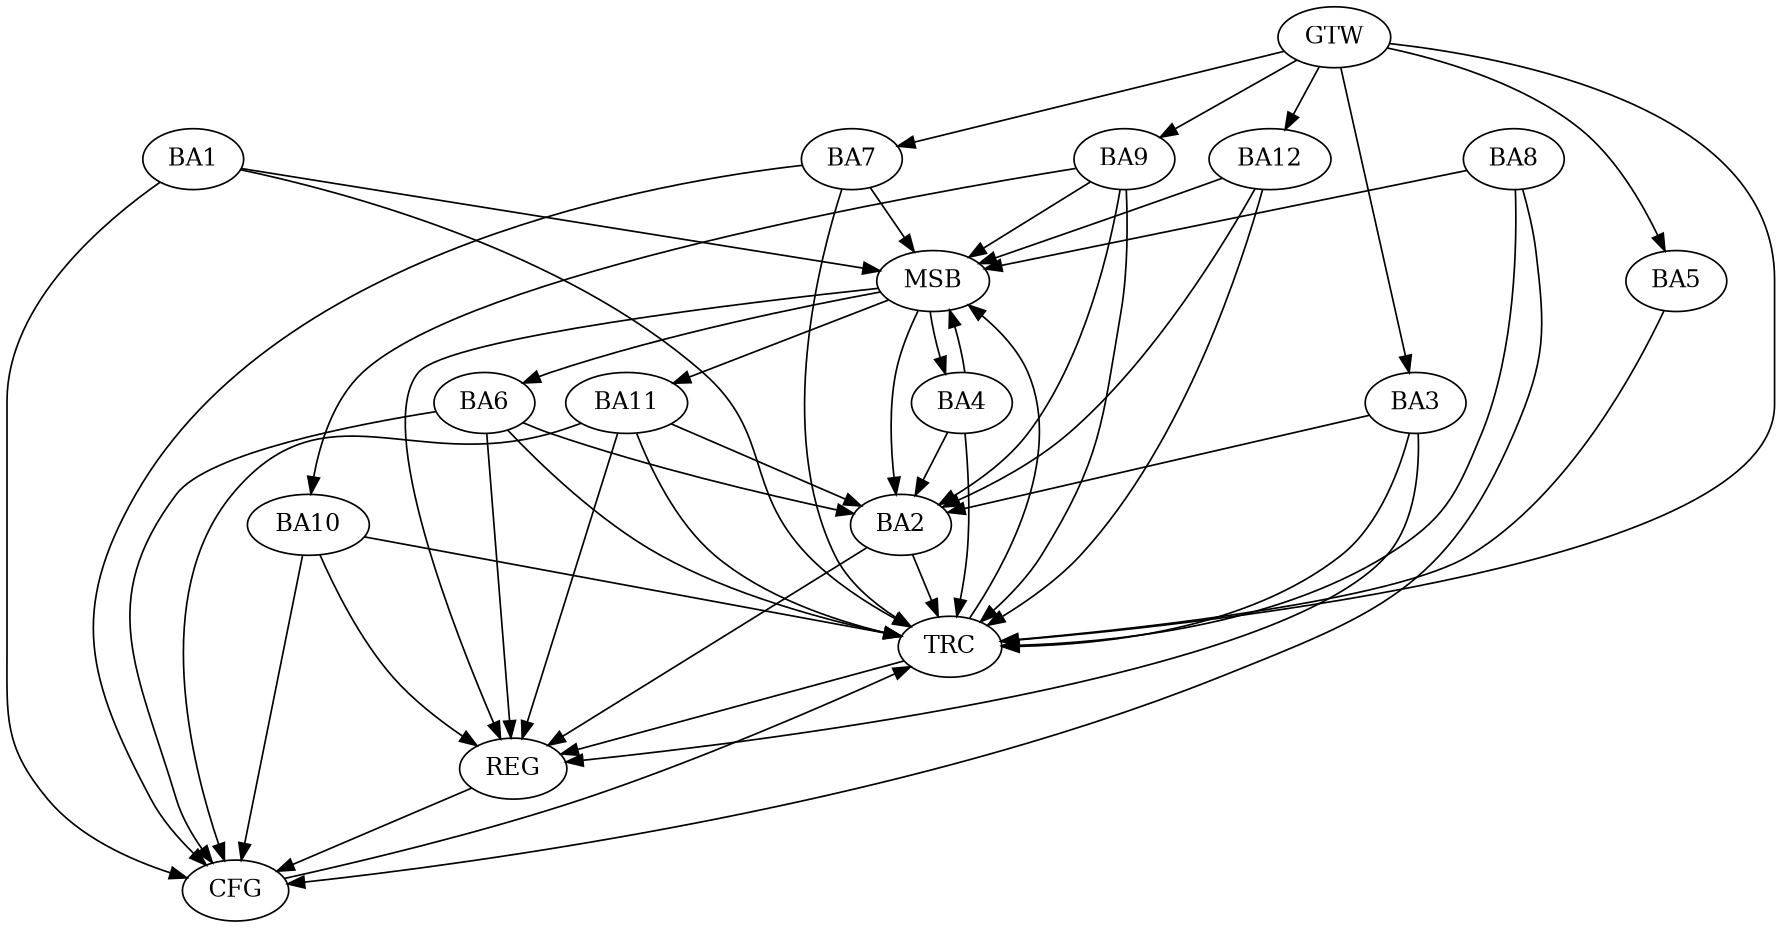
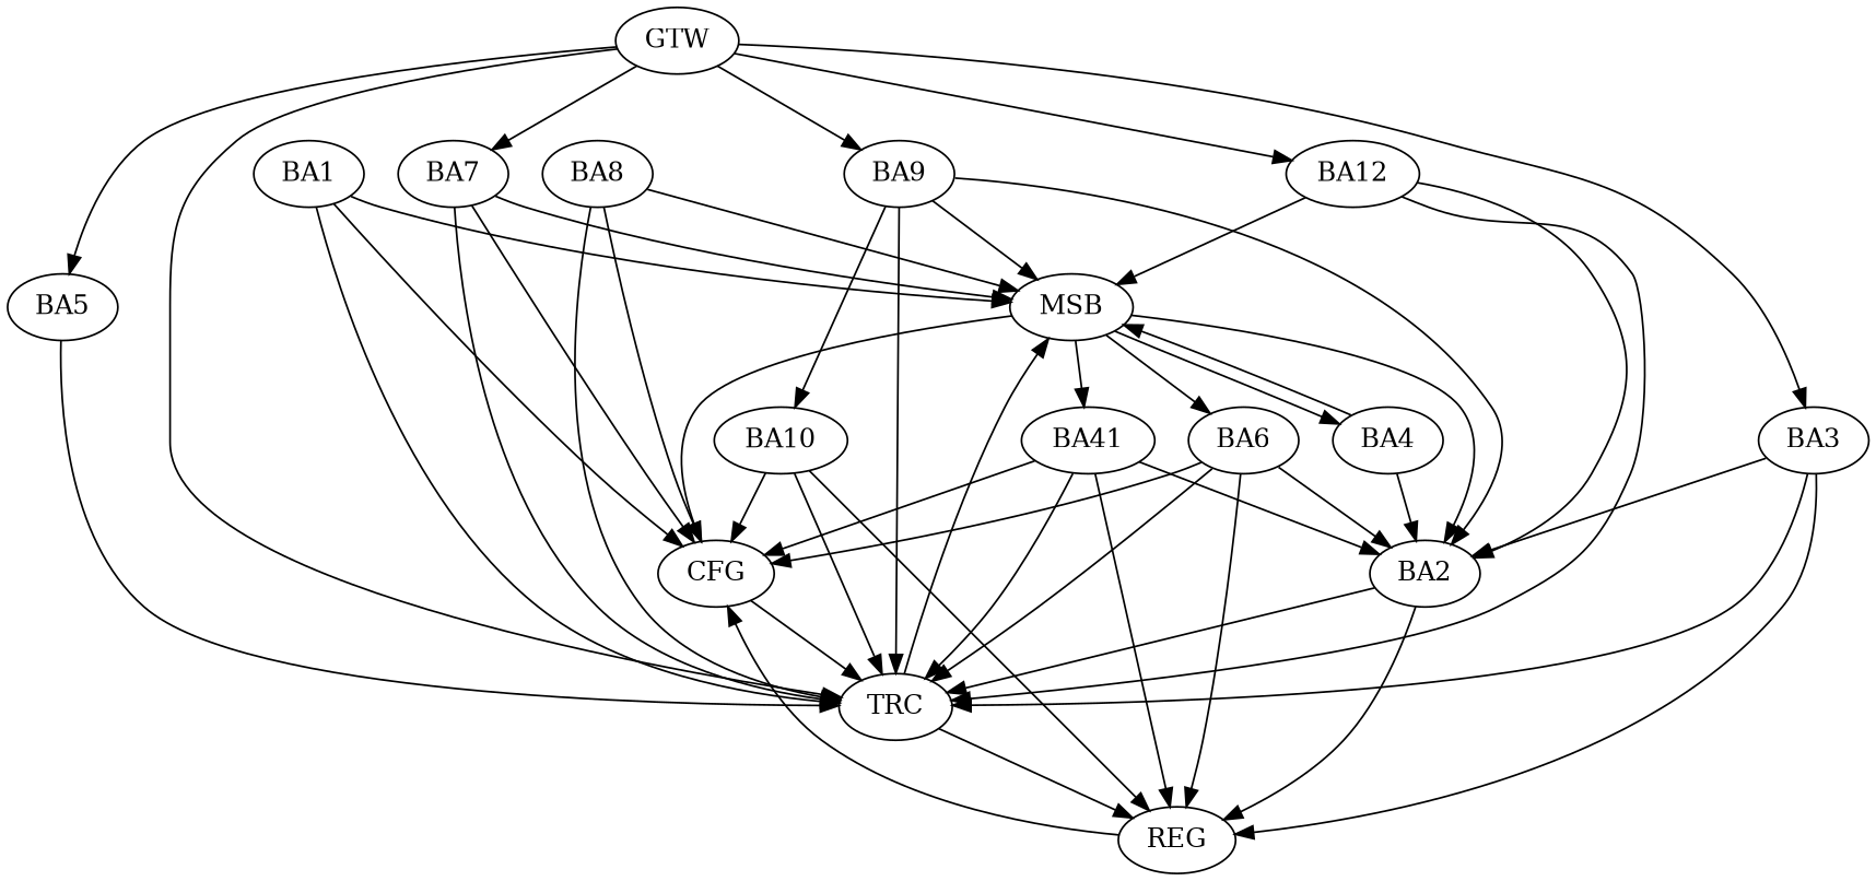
  strict digraph {
    n1 [label=BA1]
    n2 [label=MSB]
    n3 [label=CFG]
    n4 [label=TRC]
    n5 [label=BA2]
    n6 [label=REG]
    n7 [label=BA4]
    n8 [label=BA6]
-   n9 [label=BA11]
+   n9 [label=BA41]
    n10 [label=BA3]
    n11 [label=BA5]
    n12 [label=BA7]
    n13 [label=BA8]
    n14 [label=BA9]
    n15 [label=BA10]
    n16 [label=BA12]
    n17 [label=GTW]
    n1 -> n2
    n1 -> n3
    n1 -> n4
    n2 -> n5
-   n2 -> n6
+   n2 -> n3
    n2 -> n7
    n2 -> n8
    n2 -> n9
    n3 -> n4
    n4 -> n2
    n4 -> n6
    n5 -> n4
    n5 -> n6
    n6 -> n3
    n7 -> n2
-   n7 -> n4
    n7 -> n5
    n8 -> n3
    n8 -> n4
    n8 -> n5
    n8 -> n6
    n9 -> n3
    n9 -> n4
    n9 -> n5
    n9 -> n6
    n10 -> n4
    n10 -> n5
    n10 -> n6
    n11 -> n4
    n12 -> n2
    n12 -> n3
    n12 -> n4
    n13 -> n2
    n13 -> n3
    n13 -> n4
    n14 -> n2
    n14 -> n4
    n14 -> n5
    n14 -> n15
    n15 -> n3
    n15 -> n4
    n15 -> n6
    n16 -> n2
    n16 -> n4
    n16 -> n5
    n17 -> n4
    n17 -> n10
    n17 -> n11
    n17 -> n12
    n17 -> n14
    n17 -> n16
  }
